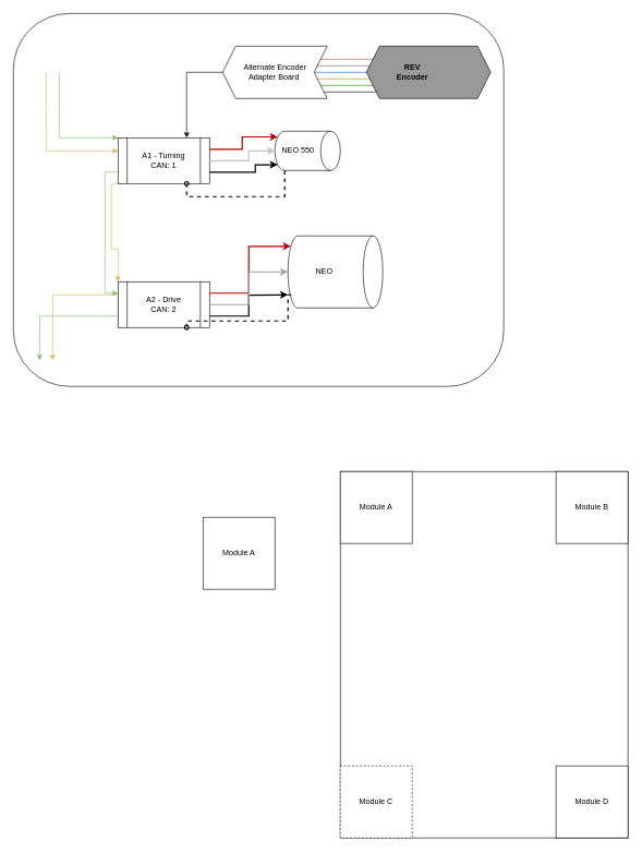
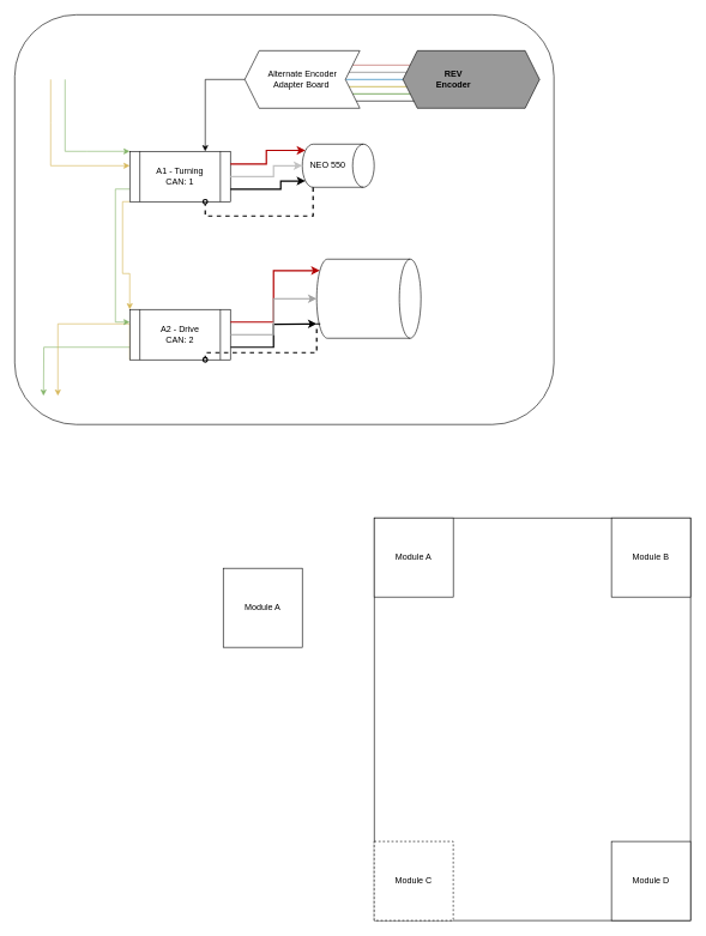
  <mxCell id="0" />
  <mxCell id="1" parent="0" />
  <mxCell id="2" value="" style="rounded=0;whiteSpace=wrap;html=1;" vertex="1" parent="1"><mxGeometry x="520" y="720" width="440" height="560" as="geometry" /></mxCell>
  <mxCell id="3" value="Module A" style="whiteSpace=wrap;html=1;aspect=fixed;" vertex="1" parent="1"><mxGeometry x="520" y="720" width="110" height="110" as="geometry" /></mxCell>
  <mxCell id="4" value="Module B" style="whiteSpace=wrap;html=1;aspect=fixed;" vertex="1" parent="1"><mxGeometry x="850" y="720" width="110" height="110" as="geometry" /></mxCell>
  <mxCell id="5" value="Module C" style="whiteSpace=wrap;html=1;aspect=fixed;dashed=1;" vertex="1" parent="1"><mxGeometry x="520" y="1170" width="110" height="110" as="geometry" /></mxCell>
  <mxCell id="6" value="Module D" style="whiteSpace=wrap;html=1;aspect=fixed;" vertex="1" parent="1"><mxGeometry x="850" y="1170" width="110" height="110" as="geometry" /></mxCell>
  <mxCell id="7" value="Module A" style="whiteSpace=wrap;html=1;aspect=fixed;" vertex="1" parent="1"><mxGeometry x="310" y="790" width="110" height="110" as="geometry" /></mxCell>
  <mxCell id="8" value="" style="group" vertex="1" connectable="0" parent="1"><mxGeometry x="20" y="20" width="750" height="570" as="geometry" /></mxCell>
  <mxCell id="9" value="" style="rounded=1;whiteSpace=wrap;html=1;" vertex="1" parent="8"><mxGeometry width="750" height="570" as="geometry" /></mxCell>
  <mxCell id="10" value="" style="group" vertex="1" connectable="0" parent="8"><mxGeometry x="420" y="270" width="145" height="110" as="geometry" /></mxCell>
  <mxCell id="11" value="" style="shape=cylinder3;whiteSpace=wrap;html=1;boundedLbl=1;backgroundOutline=1;size=15;rotation=90;" vertex="1" parent="10"><mxGeometry x="17.5" y="52.5" width="110" height="145" as="geometry" /></mxCell>
  <mxCell id="12" value="" style="group" vertex="1" connectable="0" parent="8"><mxGeometry x="400" y="180" width="100" height="60" as="geometry" /></mxCell>
  <mxCell id="13" value="" style="shape=cylinder3;whiteSpace=wrap;html=1;boundedLbl=1;backgroundOutline=1;size=15;rotation=90;" vertex="1" parent="12"><mxGeometry x="20" y="-20" width="60" height="100" as="geometry" /></mxCell>
  <mxCell id="14" value="NEO 550" style="text;html=1;align=center;verticalAlign=middle;resizable=0;points=[];autosize=1;strokeColor=none;fillColor=none;" vertex="1" parent="12"><mxGeometry y="15" width="70" height="30" as="geometry" /></mxCell>
  <mxCell id="15" style="edgeStyle=orthogonalEdgeStyle;rounded=0;orthogonalLoop=1;jettySize=auto;html=1;exitX=1;exitY=0.75;exitDx=0;exitDy=0;strokeWidth=2;strokeColor=default;" edge="1" parent="8" source="18"><mxGeometry relative="1" as="geometry"><mxPoint x="420" y="430" as="targetPoint" /></mxGeometry></mxCell>
  <mxCell id="16" style="edgeStyle=orthogonalEdgeStyle;rounded=0;orthogonalLoop=1;jettySize=auto;html=1;exitX=0;exitY=0.75;exitDx=0;exitDy=0;fillColor=#d5e8d4;gradientColor=#97d077;strokeColor=#82b366;" edge="1" parent="8" source="18"><mxGeometry relative="1" as="geometry"><mxPoint x="40" y="530" as="targetPoint" /></mxGeometry></mxCell>
  <mxCell id="17" style="edgeStyle=orthogonalEdgeStyle;rounded=0;orthogonalLoop=1;jettySize=auto;html=1;exitX=0;exitY=1;exitDx=0;exitDy=0;fillColor=#fff2cc;gradientColor=#ffd966;strokeColor=#d6b656;" edge="1" parent="8" source="18"><mxGeometry relative="1" as="geometry"><mxPoint x="60" y="530" as="targetPoint" /><Array as="points"><mxPoint x="60" y="430" /></Array></mxGeometry></mxCell>
  <mxCell id="18" value="A2 - Drive&lt;div&gt;CAN: 2&lt;/div&gt;" style="shape=process;whiteSpace=wrap;html=1;backgroundOutline=1;" vertex="1" parent="8"><mxGeometry x="160" y="410" width="140" height="70" as="geometry" /></mxCell>
  <mxCell id="19" style="edgeStyle=orthogonalEdgeStyle;rounded=0;orthogonalLoop=1;jettySize=auto;html=1;exitX=0;exitY=0.75;exitDx=0;exitDy=0;entryX=0;entryY=0.25;entryDx=0;entryDy=0;fillColor=#d5e8d4;strokeColor=#82b366;gradientColor=#97d077;" edge="1" parent="8" source="21" target="18"><mxGeometry relative="1" as="geometry" /></mxCell>
  <mxCell id="20" style="edgeStyle=orthogonalEdgeStyle;rounded=0;orthogonalLoop=1;jettySize=auto;html=1;exitX=0;exitY=1;exitDx=0;exitDy=0;entryX=0;entryY=0;entryDx=0;entryDy=0;fillColor=#fff2cc;strokeColor=#d6b656;gradientColor=#ffd966;" edge="1" parent="8" source="21" target="18"><mxGeometry relative="1" as="geometry"><Array as="points"><mxPoint x="150" y="260" /><mxPoint x="150" y="360" /></Array></mxGeometry></mxCell>
  <mxCell id="21" value="A1 - Turning&lt;div&gt;CAN: 1&lt;/div&gt;" style="shape=process;whiteSpace=wrap;html=1;backgroundOutline=1;" vertex="1" parent="8"><mxGeometry x="160" y="190" width="140" height="70" as="geometry" /></mxCell>
  <mxCell id="22" value="" style="group" vertex="1" connectable="0" parent="8"><mxGeometry x="320" y="50" width="410" height="80" as="geometry" /></mxCell>
  <mxCell id="23" value="" style="endArrow=none;html=1;rounded=0;fillColor=#f8cecc;strokeColor=#b85450;gradientColor=#ea6b66;" edge="1" parent="22"><mxGeometry width="50" height="50" relative="1" as="geometry"><mxPoint x="140" y="20" as="sourcePoint" /><mxPoint x="240" y="20" as="targetPoint" /></mxGeometry></mxCell>
  <mxCell id="24" value="" style="endArrow=none;html=1;rounded=0;fillColor=#f5f5f5;gradientColor=#b3b3b3;strokeColor=#666666;" edge="1" parent="22"><mxGeometry width="50" height="50" relative="1" as="geometry"><mxPoint x="140" y="30" as="sourcePoint" /><mxPoint x="240" y="30" as="targetPoint" /></mxGeometry></mxCell>
  <mxCell id="25" value="" style="endArrow=none;html=1;rounded=0;fillColor=#1ba1e2;strokeColor=#006EAF;" edge="1" parent="22"><mxGeometry width="50" height="50" relative="1" as="geometry"><mxPoint x="140" y="40" as="sourcePoint" /><mxPoint x="240" y="40" as="targetPoint" /></mxGeometry></mxCell>
  <mxCell id="26" value="" style="endArrow=none;html=1;rounded=0;fillColor=#e3c800;strokeColor=#B09500;" edge="1" parent="22"><mxGeometry width="50" height="50" relative="1" as="geometry"><mxPoint x="140" y="50" as="sourcePoint" /><mxPoint x="240" y="50" as="targetPoint" /></mxGeometry></mxCell>
  <mxCell id="27" value="" style="endArrow=none;html=1;rounded=0;fillColor=#60a917;strokeColor=#2D7600;" edge="1" parent="22"><mxGeometry width="50" height="50" relative="1" as="geometry"><mxPoint x="140" y="60" as="sourcePoint" /><mxPoint x="240" y="60" as="targetPoint" /></mxGeometry></mxCell>
  <mxCell id="28" value="" style="endArrow=none;html=1;rounded=0;" edge="1" parent="22"><mxGeometry width="50" height="50" relative="1" as="geometry"><mxPoint x="140" y="70" as="sourcePoint" /><mxPoint x="240" y="70" as="targetPoint" /></mxGeometry></mxCell>
  <mxCell id="29" value="" style="shape=step;perimeter=stepPerimeter;whiteSpace=wrap;html=1;fixedSize=1;rotation=-180;" vertex="1" parent="22"><mxGeometry width="160" height="80" as="geometry" /></mxCell>
  <mxCell id="30" value="" style="group" vertex="1" connectable="0" parent="22"><mxGeometry x="220" width="190" height="80" as="geometry" /></mxCell>
  <mxCell id="31" value="" style="shape=hexagon;perimeter=hexagonPerimeter2;whiteSpace=wrap;html=1;fixedSize=1;fillColor=#999999;" vertex="1" parent="30"><mxGeometry width="190" height="80" as="geometry" /></mxCell>
  <mxCell id="32" value="" style="group" vertex="1" connectable="0" parent="30"><mxGeometry x="35" y="6" width="143" height="68" as="geometry" /></mxCell>
  <mxCell id="33" value="&lt;span style=&quot;text-wrap-mode: wrap;&quot;&gt;&lt;b&gt;REV&lt;/b&gt;&lt;/span&gt;&lt;div style=&quot;text-wrap-mode: wrap;&quot;&gt;&lt;span style=&quot;text-align: left; background-color: transparent; color: light-dark(rgb(0, 0, 0), rgb(255, 255, 255));&quot;&gt;&lt;b&gt;Encoder&lt;/b&gt;&lt;/span&gt;&lt;/div&gt;" style="text;html=1;align=center;verticalAlign=middle;resizable=0;points=[];autosize=1;strokeColor=none;fillColor=none;" vertex="1" parent="32"><mxGeometry y="14" width="70" height="40" as="geometry" /></mxCell>
  <mxCell id="34" value="" style="shape=image;html=1;verticalAlign=top;verticalLabelPosition=bottom;labelBackgroundColor=#ffffff;imageAspect=0;aspect=fixed;image=https://cdn0.iconfinder.com/data/icons/phosphor-bold-vol-3-1/256/hexagon-duotone-128.png" vertex="1" parent="32"><mxGeometry x="75" width="68" height="68" as="geometry" /></mxCell>
  <mxCell id="35" value="Alternate Encoder&lt;div&gt;Adapter Board&amp;nbsp;&lt;/div&gt;" style="text;html=1;align=center;verticalAlign=middle;resizable=0;points=[];autosize=1;strokeColor=none;fillColor=none;" vertex="1" parent="22"><mxGeometry x="20" y="20" width="120" height="40" as="geometry" /></mxCell>
  <mxCell id="36" style="edgeStyle=orthogonalEdgeStyle;rounded=0;orthogonalLoop=1;jettySize=auto;html=1;exitX=1;exitY=0.5;exitDx=0;exitDy=0;entryX=0.75;entryY=0;entryDx=0;entryDy=0;" edge="1" parent="8" source="29" target="21"><mxGeometry relative="1" as="geometry" /></mxCell>
  <mxCell id="37" style="edgeStyle=orthogonalEdgeStyle;rounded=0;orthogonalLoop=1;jettySize=auto;html=1;exitX=1;exitY=0.25;exitDx=0;exitDy=0;entryX=0.145;entryY=1;entryDx=0;entryDy=-4.35;entryPerimeter=0;strokeWidth=2;fillColor=#e51400;strokeColor=#B20000;" edge="1" parent="8" source="21" target="13"><mxGeometry relative="1" as="geometry" /></mxCell>
  <mxCell id="38" style="edgeStyle=orthogonalEdgeStyle;rounded=0;orthogonalLoop=1;jettySize=auto;html=1;exitX=1;exitY=0.5;exitDx=0;exitDy=0;entryX=0.5;entryY=1;entryDx=0;entryDy=0;entryPerimeter=0;strokeWidth=2;strokeColor=#C2C2C2;" edge="1" parent="8" source="21" target="13"><mxGeometry relative="1" as="geometry"><Array as="points"><mxPoint x="360" y="225" /><mxPoint x="360" y="210" /></Array></mxGeometry></mxCell>
  <mxCell id="39" style="edgeStyle=orthogonalEdgeStyle;rounded=0;orthogonalLoop=1;jettySize=auto;html=1;exitX=1;exitY=0.75;exitDx=0;exitDy=0;entryX=0.855;entryY=1;entryDx=0;entryDy=-4.35;entryPerimeter=0;strokeWidth=2;" edge="1" parent="8" source="21" target="13"><mxGeometry relative="1" as="geometry"><Array as="points"><mxPoint x="370" y="243" /><mxPoint x="370" y="231" /></Array></mxGeometry></mxCell>
  <mxCell id="40" style="edgeStyle=orthogonalEdgeStyle;rounded=0;orthogonalLoop=1;jettySize=auto;html=1;exitX=1;exitY=0.25;exitDx=0;exitDy=0;entryX=0.145;entryY=1;entryDx=0;entryDy=-4.35;entryPerimeter=0;strokeWidth=2;fillColor=#e51400;strokeColor=#B20000;" edge="1" parent="8" source="18" target="11"><mxGeometry relative="1" as="geometry" /></mxCell>
  <mxCell id="41" style="edgeStyle=orthogonalEdgeStyle;rounded=0;orthogonalLoop=1;jettySize=auto;html=1;exitX=1;exitY=1;exitDx=0;exitDy=-15;exitPerimeter=0;entryX=0.75;entryY=1;entryDx=0;entryDy=0;strokeWidth=2;endArrow=oval;endFill=0;dashed=1;" edge="1" parent="8" target="18"><mxGeometry relative="1" as="geometry"><mxPoint x="425.0" y="430.0" as="sourcePoint" /><Array as="points"><mxPoint x="420" y="430" /><mxPoint x="420" y="470" /><mxPoint x="265" y="470" /></Array></mxGeometry></mxCell>
  <mxCell id="42" style="edgeStyle=orthogonalEdgeStyle;rounded=0;orthogonalLoop=1;jettySize=auto;html=1;exitX=1;exitY=1;exitDx=0;exitDy=-15;exitPerimeter=0;entryX=0.75;entryY=1;entryDx=0;entryDy=0;dashed=1;strokeWidth=2;endArrow=oval;endFill=0;" edge="1" parent="8" source="13" target="21"><mxGeometry relative="1" as="geometry" /></mxCell>
  <mxCell id="43" style="edgeStyle=orthogonalEdgeStyle;rounded=0;orthogonalLoop=1;jettySize=auto;html=1;exitX=1;exitY=0.5;exitDx=0;exitDy=0;entryX=0.5;entryY=1;entryDx=0;entryDy=0;entryPerimeter=0;strokeWidth=2;strokeColor=#A3A3A3;" edge="1" parent="8" source="18" target="11"><mxGeometry relative="1" as="geometry" /></mxCell>
- <mxCell id="44" value="NEO" style="text;html=1;align=center;verticalAlign=middle;resizable=0;points=[];autosize=1;strokeColor=none;fillColor=none;" vertex="1" parent="8"><mxGeometry x="450" y="380" width="50" height="30" as="geometry" /></mxCell>
  <mxCell id="45" value="" style="edgeStyle=none;orthogonalLoop=1;jettySize=auto;html=1;rounded=0;entryX=0;entryY=0;entryDx=0;entryDy=0;fillColor=#d5e8d4;gradientColor=#97d077;strokeColor=#82b366;" edge="1" parent="8" target="21"><mxGeometry width="100" relative="1" as="geometry"><mxPoint x="70" y="90" as="sourcePoint" /><mxPoint x="170" y="60" as="targetPoint" /><Array as="points"><mxPoint x="70" y="190" /><mxPoint x="100" y="190" /></Array></mxGeometry></mxCell>
  <mxCell id="46" value="" style="edgeStyle=none;orthogonalLoop=1;jettySize=auto;html=1;rounded=0;fillColor=#fff2cc;gradientColor=#ffd966;strokeColor=#d6b656;" edge="1" parent="8"><mxGeometry width="100" relative="1" as="geometry"><mxPoint x="50" y="90" as="sourcePoint" /><mxPoint x="160" y="210" as="targetPoint" /><Array as="points"><mxPoint x="50" y="150" /><mxPoint x="50" y="210" /></Array></mxGeometry></mxCell>
